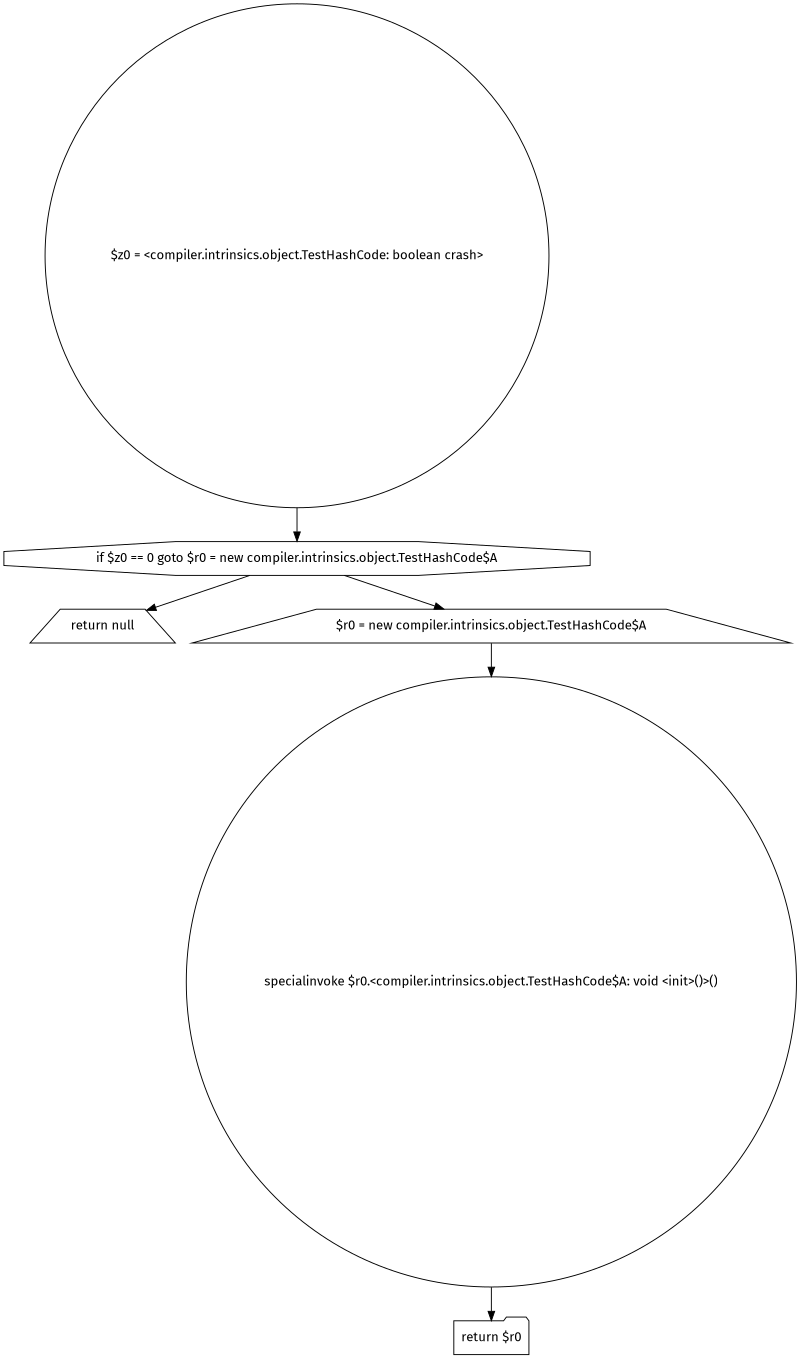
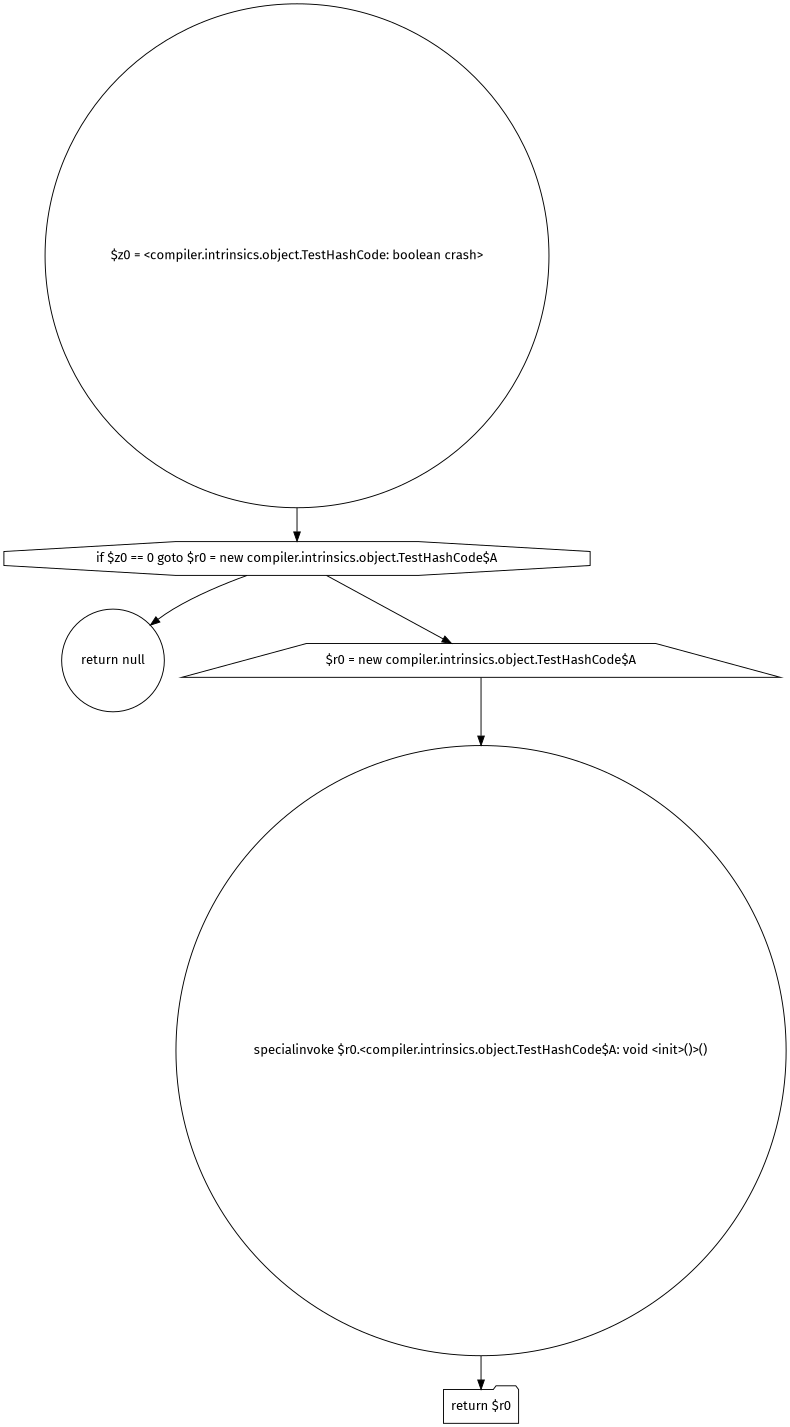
  digraph {
    fontname="Fira Sans"
    node [shape=circle fontname="Fira Sans"]
    edge [fontname="Fira Sans"]
    "$z0 = <compiler.intrinsics.object.TestHashCode: boolean crash>"
    "if $z0 == 0 goto $r0 = new compiler.intrinsics.object.TestHashCode$A" [shape=octagon]
-   "return null" [shape=trapezium]
+   "return null"
    "$r0 = new compiler.intrinsics.object.TestHashCode$A" [shape=trapezium]
    "specialinvoke $r0.<compiler.intrinsics.object.TestHashCode$A: void <init>()>()"
    "return $r0" [shape=folder]
    "$z0 = <compiler.intrinsics.object.TestHashCode: boolean crash>" -> "if $z0 == 0 goto $r0 = new compiler.intrinsics.object.TestHashCode$A"
    "if $z0 == 0 goto $r0 = new compiler.intrinsics.object.TestHashCode$A" -> "return null"
    "if $z0 == 0 goto $r0 = new compiler.intrinsics.object.TestHashCode$A" -> "$r0 = new compiler.intrinsics.object.TestHashCode$A"
    "$r0 = new compiler.intrinsics.object.TestHashCode$A" -> "specialinvoke $r0.<compiler.intrinsics.object.TestHashCode$A: void <init>()>()"
    "specialinvoke $r0.<compiler.intrinsics.object.TestHashCode$A: void <init>()>()" -> "return $r0"
  }
